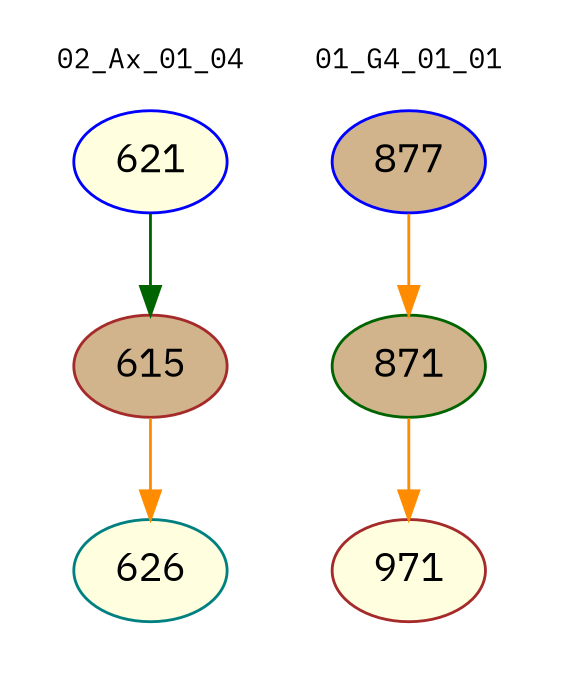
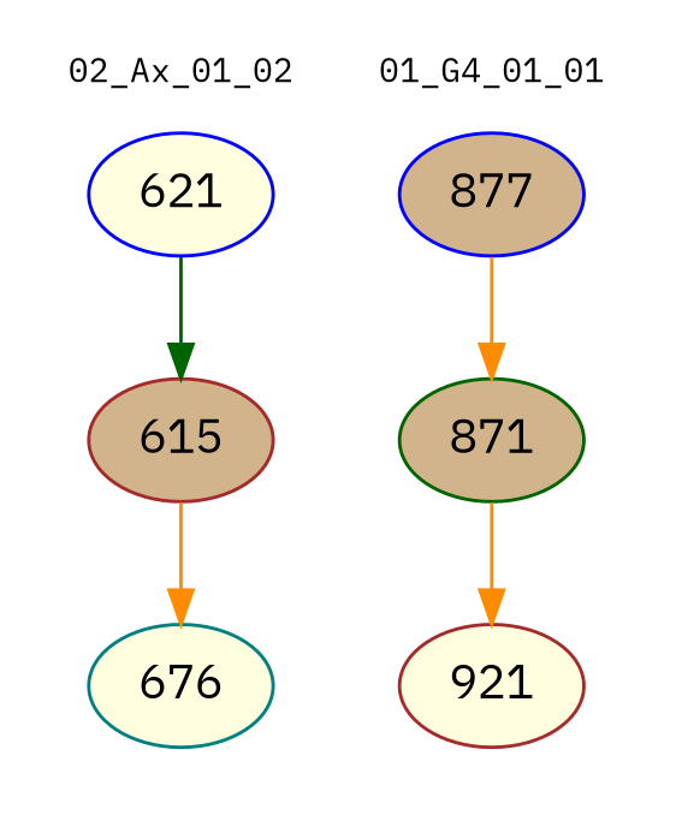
  digraph {
    fontname="IBM Plex Mono"
    node [color=blue fillcolor=lightyellow fontname="IBM Plex Mono" style=filled]
    edge [color=darkorange fontname="IBM Plex Mono"]
    n1 [label=621]
    n2 [color=brown fillcolor=tan label=615]
-   n3 [color=teal label=626]
+   n3 [color=teal label=676]
    n4 [fillcolor=tan label=877]
    n5 [color=darkgreen fillcolor=tan label=871]
-   n6 [color=brown label=971]
+   n6 [color=brown label=921]
    subgraph cluster_1 {
      color=white
      fontsize=10
-     label="02_Ax_01_04"
+     label="02_Ax_01_02"
      n1
      n2
      n3
    }
    subgraph cluster_2 {
      color=white
      fontsize=10
      label="01_G4_01_01"
      n4
      n5
      n6
    }
    n1 -> n2 [color=darkgreen]
    n2 -> n3
    n4 -> n5
    n5 -> n6
  }
